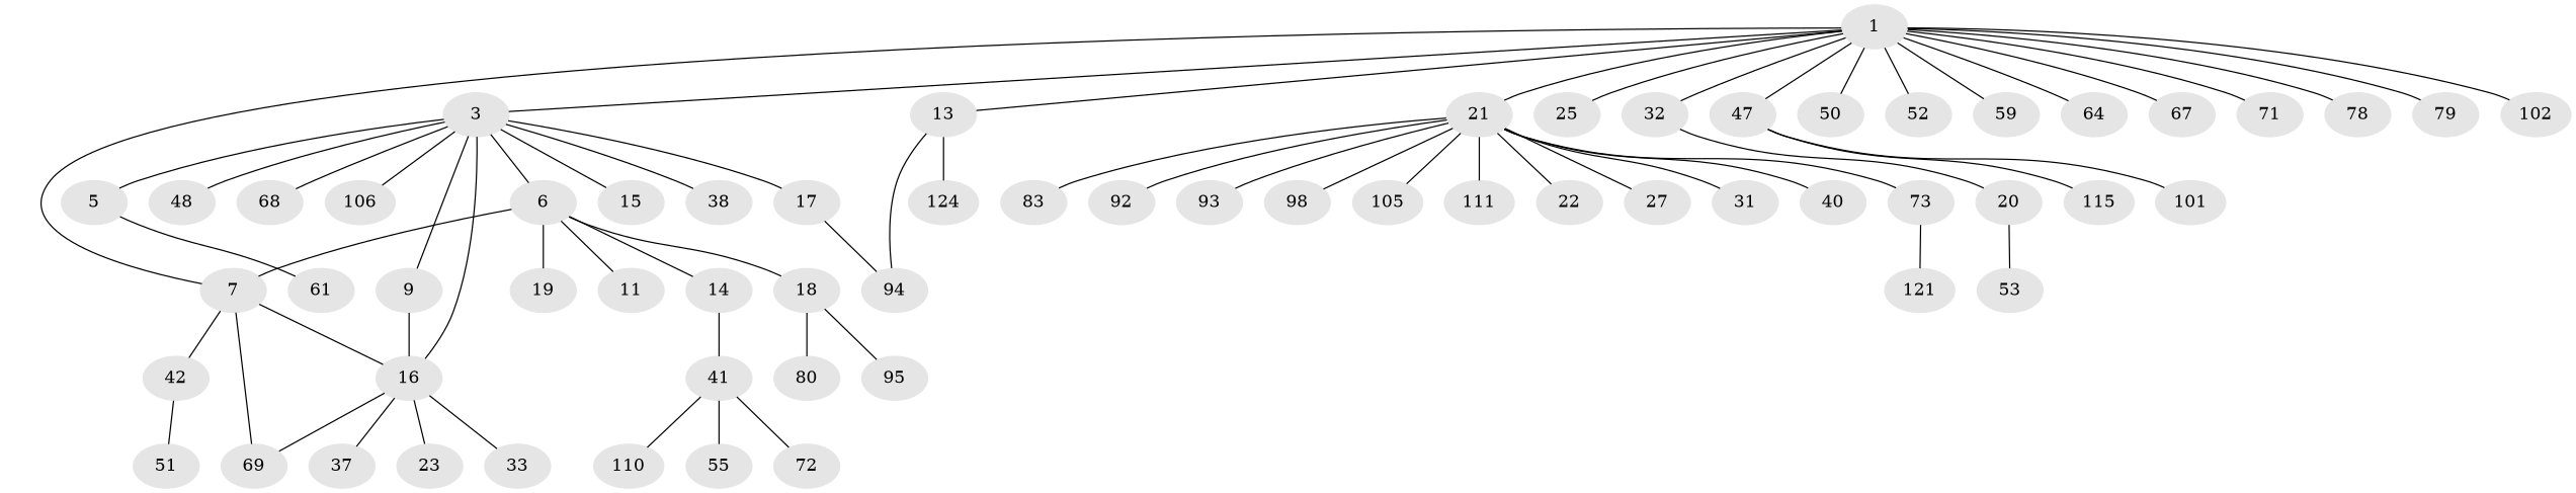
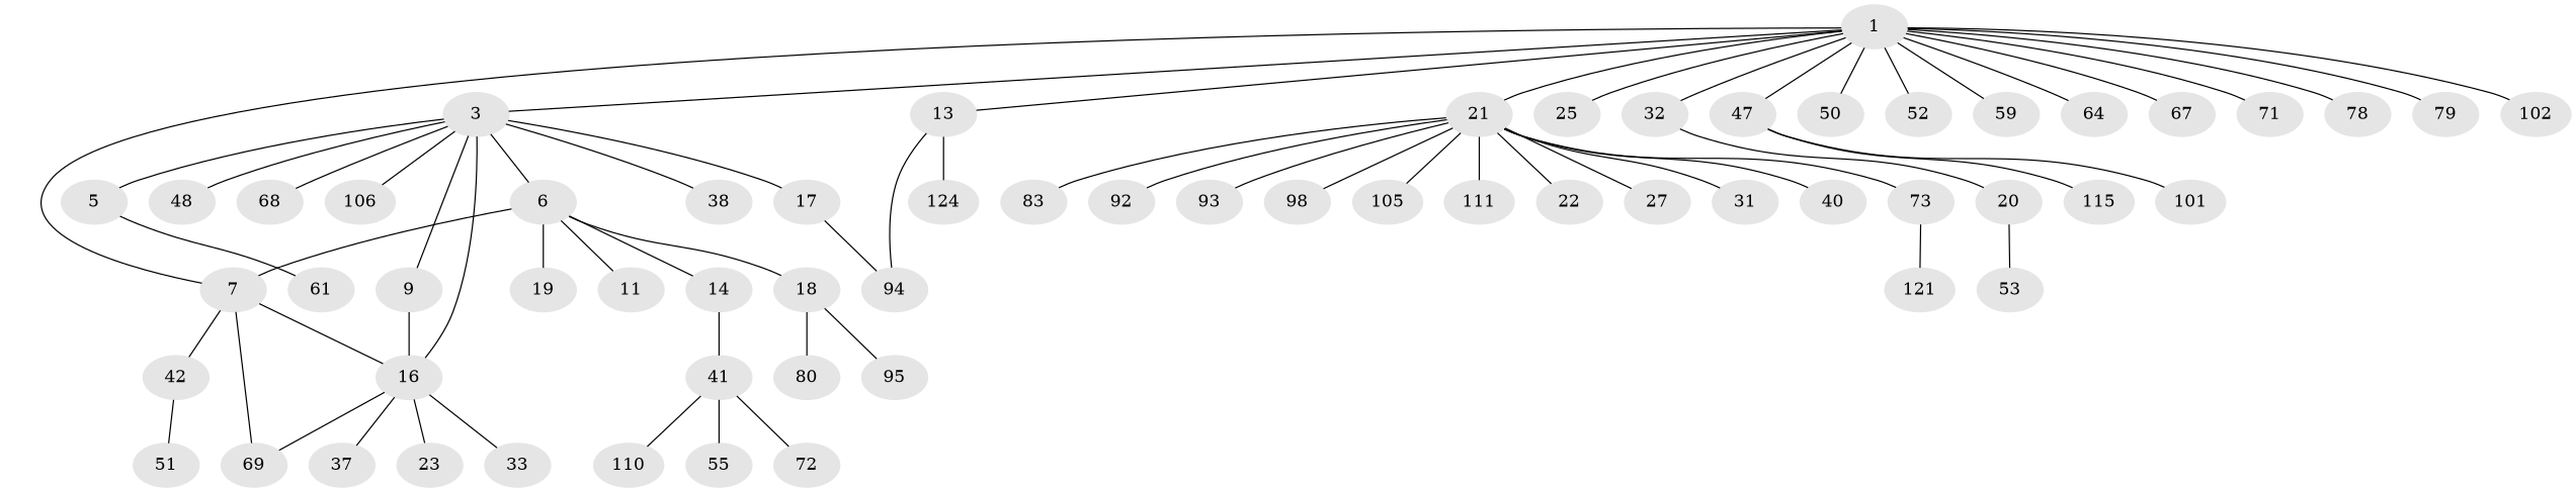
  graph {
    node [color=gray90 style=filled]
    1 [super="+2+125+62+56"]
    3 [super="+4+8+34+10+60+104+109+99+35+29+49+12"]
    7 [super="+39+84+63+28"]
    13 [super="+36+30"]
    21
    25 [super="+108"]
    32
    47
    50 [super="+90"]
    52
    59
    64
    67
    71
    78
    79
    102
    5 [super="+44+77+118+75+24"]
    6 [super="+46+70+85+86+74+54"]
    9 [super="+81"]
-   15 [super="+43+26"]
    16
    17
    38
    48
    68
    106
    42
    69 [super="+91"]
    124
    94
    53 [super="+88"]
    20
    22 [super="+57"]
    27
    31
    40
    73 [super="+114"]
    83
    92
    93 [super="+117"]
    98
    105
    111
    101 [super="+116"]
    115
    61
    11
    14
    18
    19
    23
    33 [super="+58"]
    37
    41
    80
    95
    51
    55
    72
    110
    121
    1 -- 3
    1 -- 7
    1 -- 13
    1 -- 21
    1 -- 25
    1 -- 32
    1 -- 47
    1 -- 50
    1 -- 52
    1 -- 59
    1 -- 64
    1 -- 67
    1 -- 71
    1 -- 78
    1 -- 79
    1 -- 102
    3 -- 5
    3 -- 6
    3 -- 9
-   3 -- 15
    3 -- 16
    3 -- 17
    3 -- 38
    3 -- 48
    3 -- 68
    3 -- 106
    7 -- 16
    7 -- 42
    7 -- 69
    13 -- 124
    13 -- 94
    21 -- 22
    21 -- 27
    21 -- 31
    21 -- 40
    21 -- 73
    21 -- 83
    21 -- 92
    21 -- 93
    21 -- 98
    21 -- 105
    21 -- 111
    32 -- 20
    47 -- 101
    47 -- 115
    5 -- 61
    6 -- 7 [weight=2]
    6 -- 11
    6 -- 14
    6 -- 18
    6 -- 19
    9 -- 16
    16 -- 69
    16 -- 23
    16 -- 33
    16 -- 37
    17 -- 94
    42 -- 51
    20 -- 53
    73 -- 121
    14 -- 41
    18 -- 80
    18 -- 95
    41 -- 55
    41 -- 72
    41 -- 110
  }
